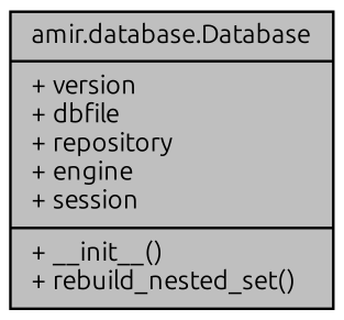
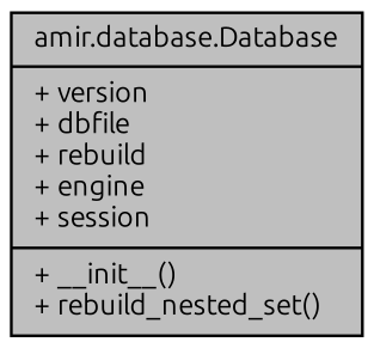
  digraph {
    fontname=Ubuntu
-   n1 [color=black fillcolor=grey75 fontcolor=black fontname=Ubuntu fontsize=10 height=0.2 label="{amir.database.Database\n|+ version\l+ dbfile\l+ repository\l+ engine\l+ session\l|+ __init__()\l+ rebuild_nested_set()\l}" shape=record style=filled width=0.4]
+   n1 [color=black fillcolor=grey75 fontcolor=black fontname=Ubuntu fontsize=10 height=0.2 label="{amir.database.Database\n|+ version\l+ dbfile\l+ rebuild\l+ engine\l+ session\l|+ __init__()\l+ rebuild_nested_set()\l}" shape=record style=filled width=0.4]
  }
